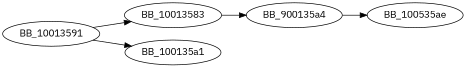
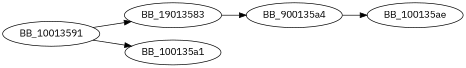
  digraph {
    fontname="IBM Plex Sans"
    rankdir=LR
    node [fontname="IBM Plex Sans"]
    edge [fontname="IBM Plex Sans"]
    n1 [label=BB_900135a4]
-   BB_10013583
+   BB_10013583 [label=BB_19013583]
    BB_10013591
    BB_100135a1
-   BB_100135ae [label=BB_100535ae]
+   BB_100135ae
    n1 -> BB_100135ae
    BB_10013583 -> n1
    BB_10013591 -> BB_10013583
    BB_10013591 -> BB_100135a1
  }
